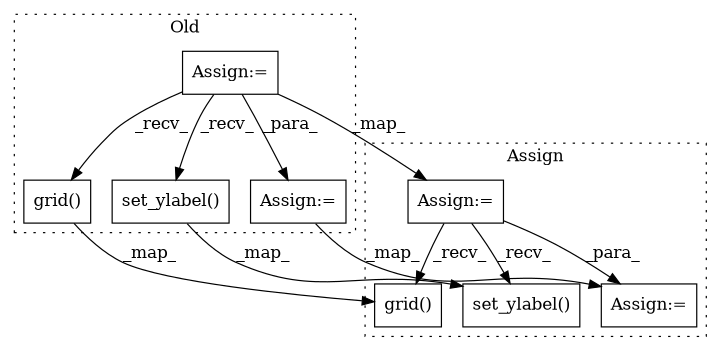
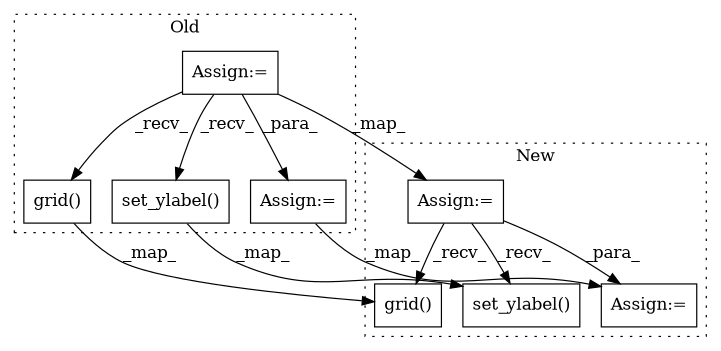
  digraph {
    node [a=75 l=3 shape=box]
    n1 [l="13,1" label="grid()" s="7325,7343"]
    n2 [a=68 label="Assign:=" s=6912]
    n3 [l="19,1" label="set_ylabel()" s="7677,7703"]
    n4 [a=68 label="Assign:=" s=7078]
    n5 [l="13,1" label="grid()" s="8117,8135"]
    n6 [a=68 label="Assign:=" s=7663]
    n7 [l="19,1" label="set_ylabel()" s="8506,8532"]
    n8 [a=68 label="Assign:=" s=7845]
    subgraph cluster_1 {
      label=Old
      style=dotted
      n1
      n2
      n3
      n4
    }
    subgraph cluster_2 {
-     label=Assign
+     label=New
      style=dotted
      n5
      n6
      n7
      n8
    }
    n1 -> n5 [label=_map_]
    n2 -> n1 [label=_recv_]
    n2 -> n3 [label=_recv_]
    n2 -> n4 [label=_para_]
    n2 -> n6 [label=_map_]
    n3 -> n7 [label=_map_]
    n4 -> n8 [label=_map_]
    n6 -> n5 [label=_recv_]
    n6 -> n7 [label=_recv_]
    n6 -> n8 [label=_para_]
  }
